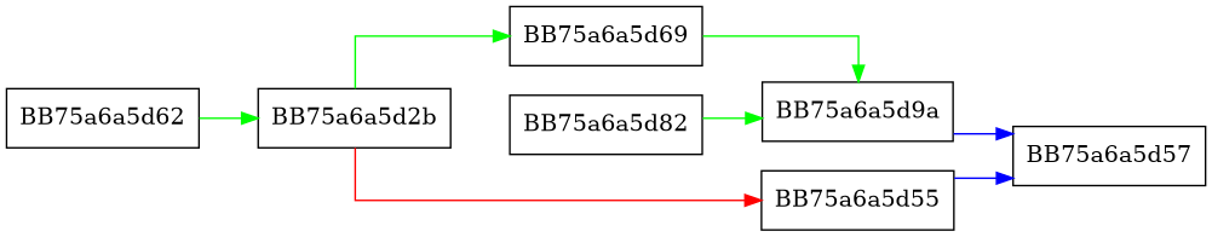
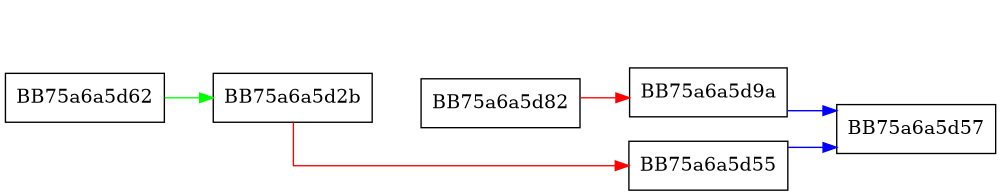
  digraph {
    rankdir=LR
    splines=ortho
    node [shape=box]
    edge [color=green]
    BB75a6a5d62
    BB75a6a5d2b
-   BB75a6a5d69
    BB75a6a5d55
    BB75a6a5d9a
    BB75a6a5d57
    BB75a6a5d82
    BB75a6a5d62 -> BB75a6a5d2b
-   BB75a6a5d2b -> BB75a6a5d69
    BB75a6a5d2b -> BB75a6a5d55 [color=red]
-   BB75a6a5d69 -> BB75a6a5d9a
    BB75a6a5d55 -> BB75a6a5d57 [color=blue]
    BB75a6a5d9a -> BB75a6a5d57 [color=blue]
-   BB75a6a5d82 -> BB75a6a5d9a
+   BB75a6a5d82 -> BB75a6a5d9a [color=red]
  }
